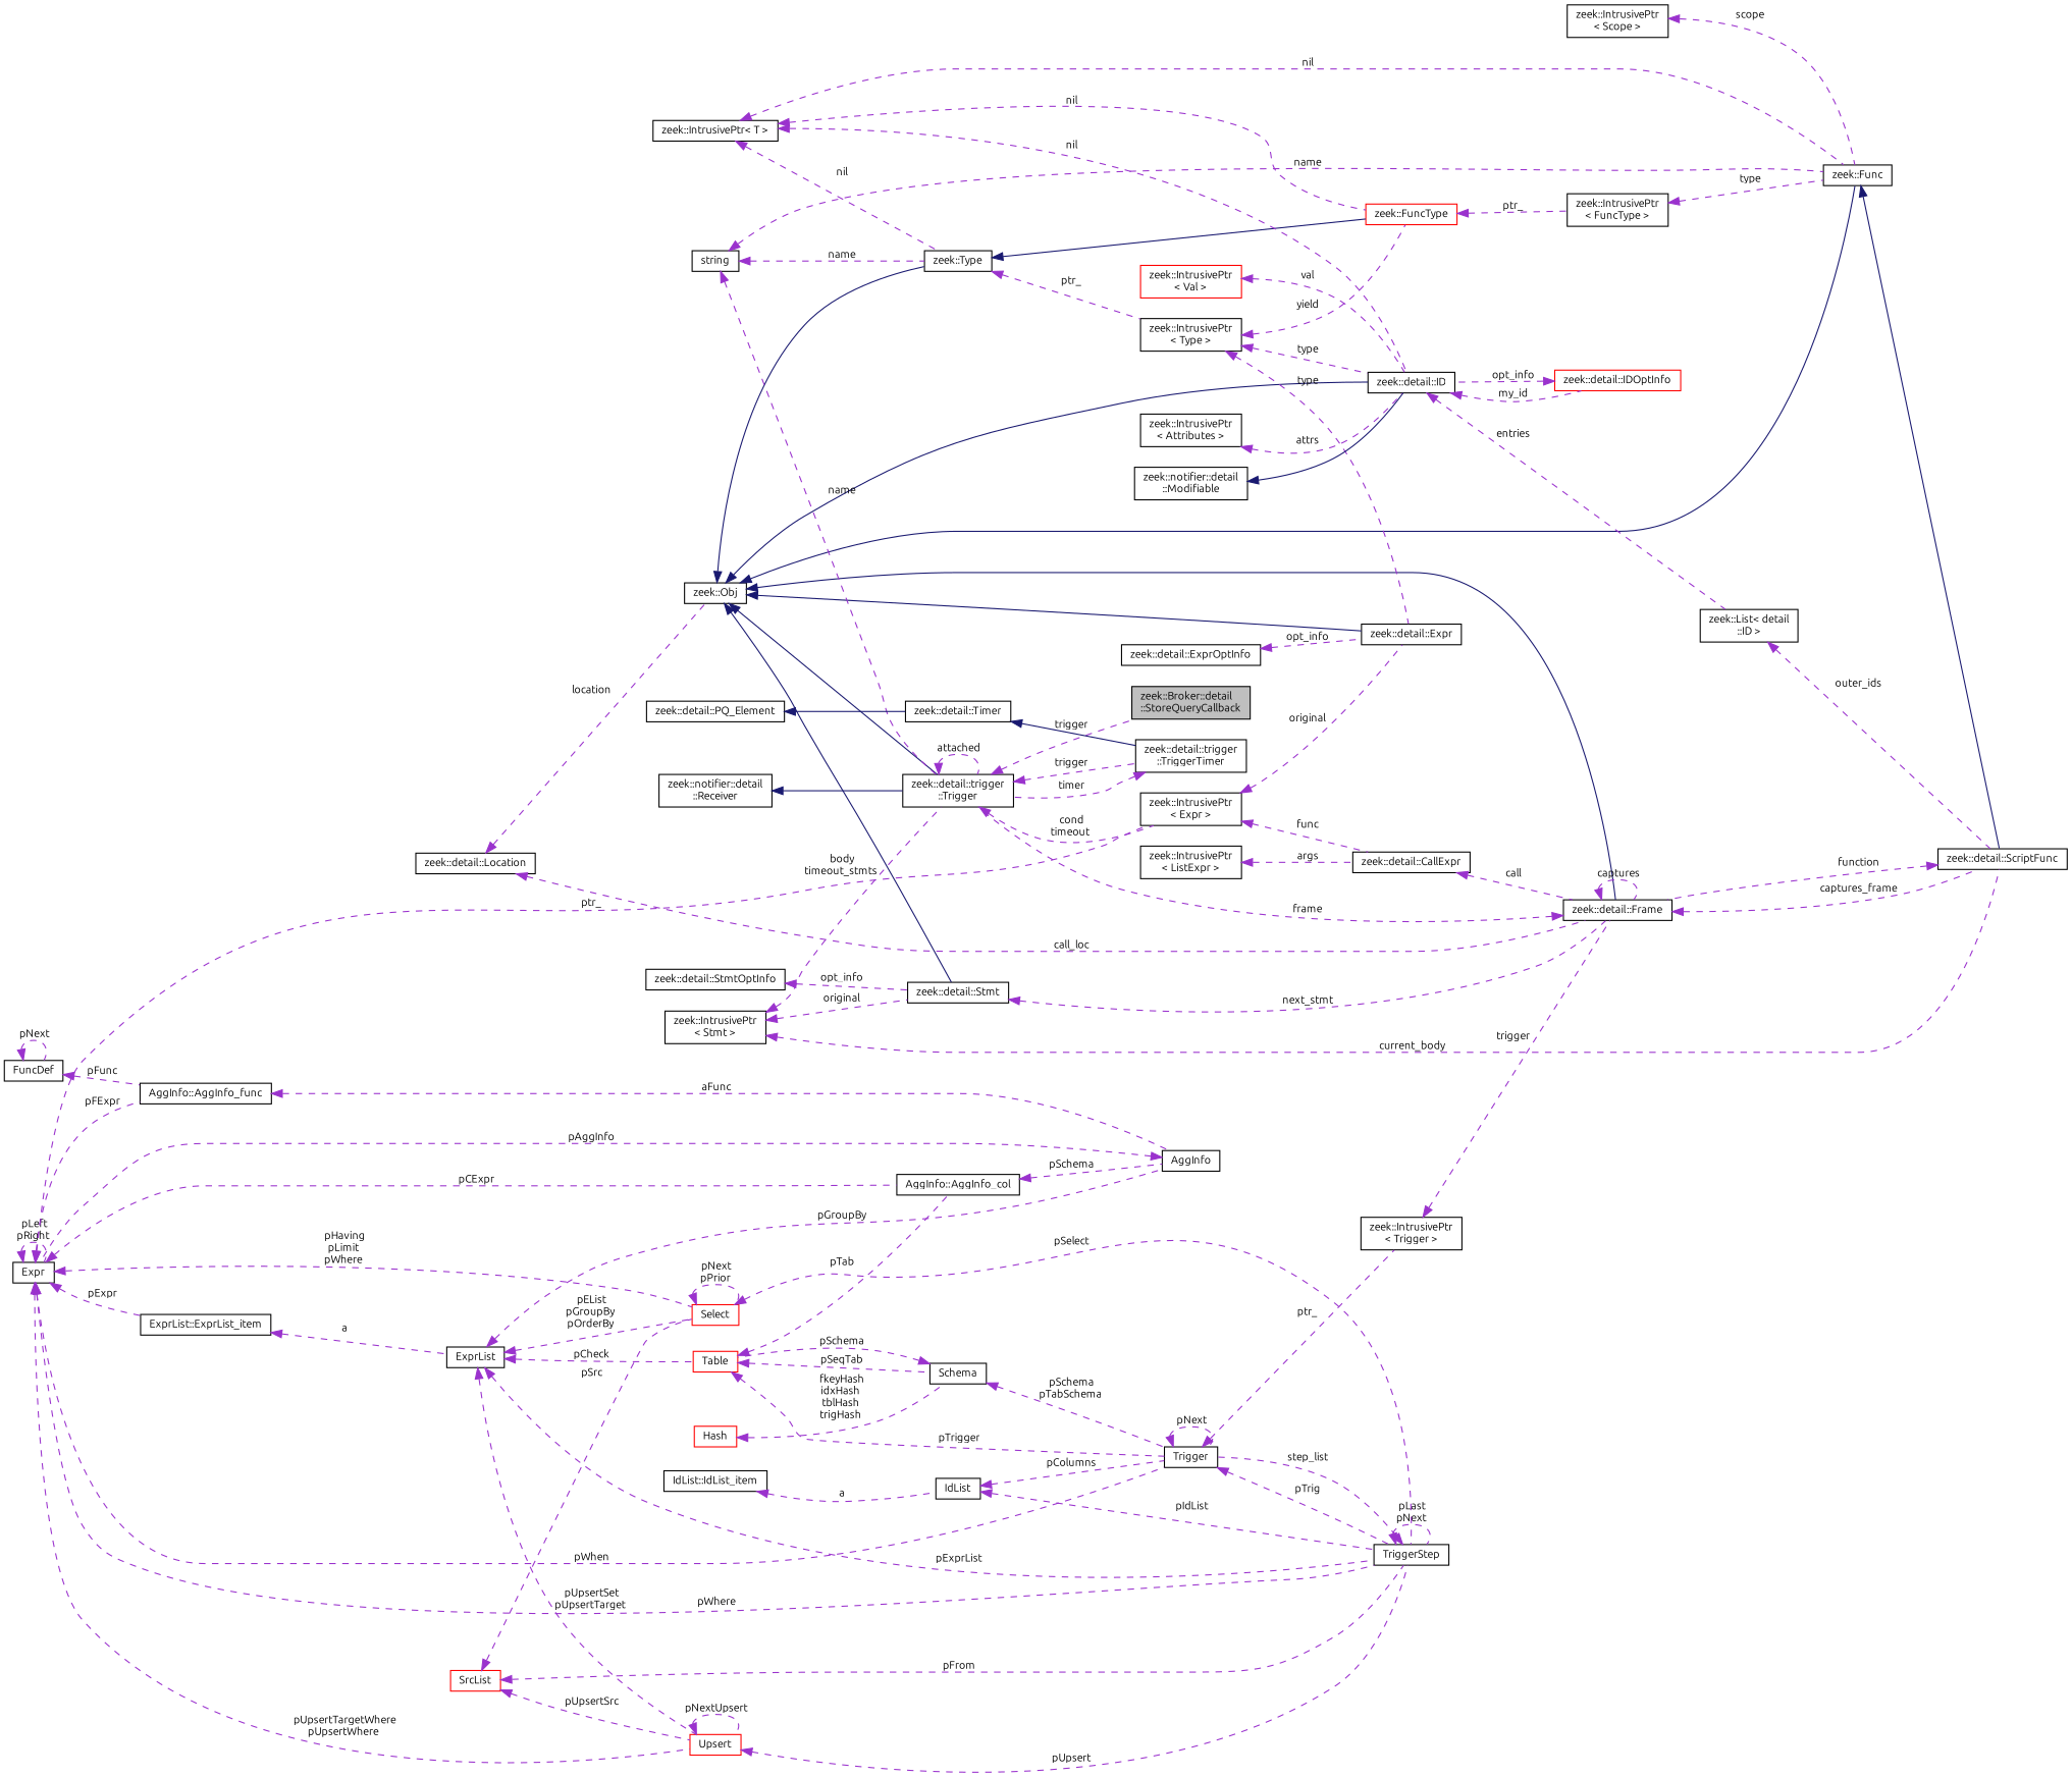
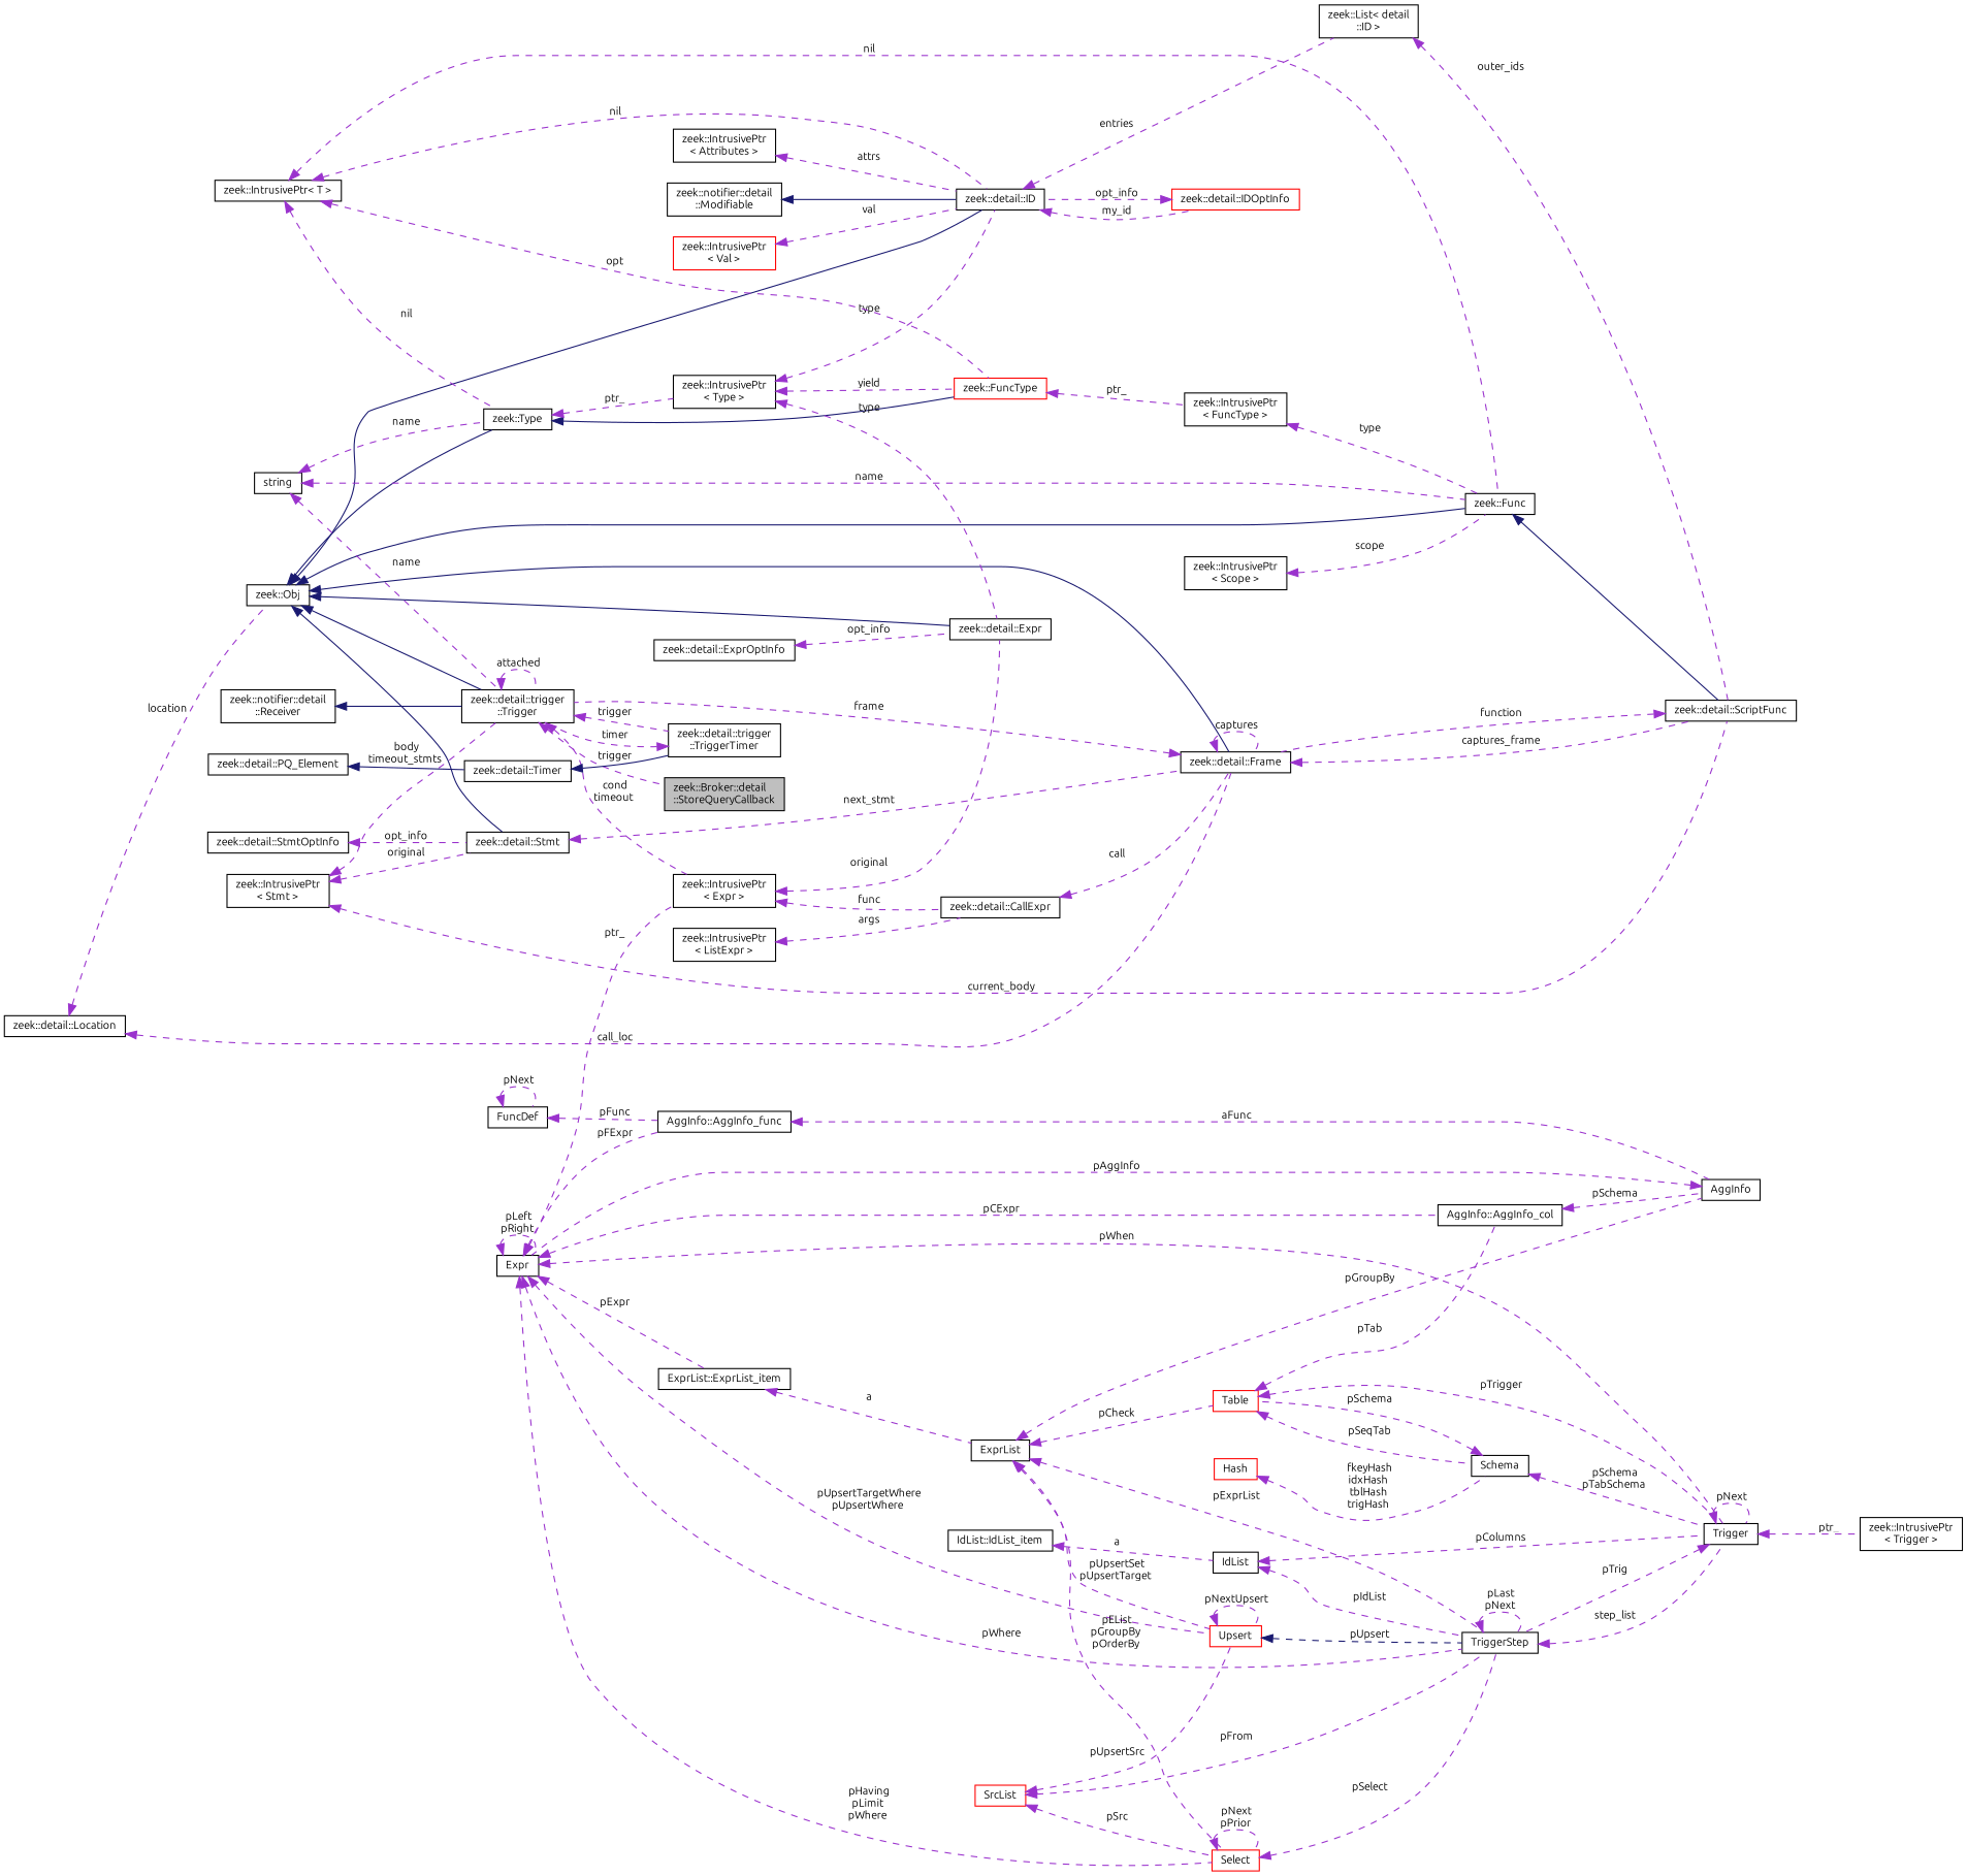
  digraph {
    fontname=Ubuntu
    rankdir=LR
    node [color=black fillcolor=white fontname=Ubuntu fontsize=10 shape=record style=filled]
    edge [color=darkorchid3 dir=back fontname=Ubuntu fontsize=10 labelfontname=Helvetica labelfontsize=10 style=dashed]
    n1 [fillcolor=grey75 fontcolor=black height=0.2 label="zeek::Broker::detail\l::StoreQueryCallback" width=0.4]
    n2 [height=0.2 label="zeek::detail::trigger\l::Trigger" width=0.4]
    n3 [height=0.2 label="zeek::detail::trigger\l::TriggerTimer" width=0.4]
    n4 [height=0.2 label="zeek::IntrusivePtr\l\< Expr \>" width=0.4]
    n5 [height=0.2 label="zeek::Obj" width=0.4]
    n6 [height=0.2 label="zeek::detail::Frame" width=0.4]
    n7 [height=0.2 label="zeek::Func" width=0.4]
    n8 [height=0.2 label="zeek::Type" width=0.4]
    n9 [height=0.2 label="zeek::detail::ID" width=0.4]
    n10 [height=0.2 label="zeek::detail::Stmt" width=0.4]
    n11 [height=0.2 label="zeek::detail::Expr" width=0.4]
    n12 [height=0.2 label="zeek::detail::ScriptFunc" width=0.4]
    n13 [color=red height=0.2 label="zeek::FuncType" width=0.4]
    n14 [height=0.2 label="zeek::IntrusivePtr\l\< Type \>" width=0.4]
    n15 [height=0.2 label="zeek::List\< detail\l::ID \>" width=0.4]
    n16 [color=red height=0.2 label="zeek::detail::IDOptInfo" width=0.4]
    n17 [height=0.2 label="zeek::detail::Location" width=0.4]
    n18 [height=0.2 label="zeek::notifier::detail\l::Receiver" width=0.4]
    n19 [height=0.2 label="zeek::detail::CallExpr" width=0.4]
    n20 [height=0.2 label=Expr width=0.4]
    n21 [height=0.2 label="ExprList::ExprList_item" width=0.4]
    n22 [height=0.2 label="AggInfo::AggInfo_col" width=0.4]
    n23 [height=0.2 label=Trigger width=0.4]
    n24 [height=0.2 label=TriggerStep width=0.4]
    n25 [color=red height=0.2 label=Select width=0.4]
    n26 [color=red height=0.2 label=Upsert width=0.4]
    n27 [height=0.2 label="AggInfo::AggInfo_func" width=0.4]
    n28 [height=0.2 label=ExprList width=0.4]
    n29 [height=0.2 label=AggInfo width=0.4]
    n30 [height=0.2 label="zeek::IntrusivePtr\l\< Trigger \>" width=0.4]
    n31 [color=red height=0.2 label=Table width=0.4]
    n32 [height=0.2 label=Schema width=0.4]
    n33 [height=0.2 label=IdList width=0.4]
    n34 [height=0.2 label="IdList::IdList_item" width=0.4]
    n35 [color=red height=0.2 label=Hash width=0.4]
    n36 [color=red height=0.2 label=SrcList width=0.4]
    n37 [height=0.2 label=FuncDef width=0.4]
    n38 [height=0.2 label="zeek::IntrusivePtr\l\< Stmt \>" width=0.4]
    n39 [height=0.2 label="zeek::IntrusivePtr\< T \>" width=0.4]
    n40 [height=0.2 label="zeek::IntrusivePtr\l\< FuncType \>" width=0.4]
    n41 [height=0.2 label="zeek::IntrusivePtr\l\< Scope \>" width=0.4]
    n42 [height=0.2 label=string width=0.4]
    n43 [height=0.2 label="zeek::notifier::detail\l::Modifiable" width=0.4]
    n44 [color=red height=0.2 label="zeek::IntrusivePtr\l\< Val \>" width=0.4]
    n45 [height=0.2 label="zeek::IntrusivePtr\l\< Attributes \>" width=0.4]
    n46 [height=0.2 label="zeek::detail::StmtOptInfo" width=0.4]
    n47 [height=0.2 label="zeek::detail::ExprOptInfo" width=0.4]
    n48 [height=0.2 label="zeek::IntrusivePtr\l\< ListExpr \>" width=0.4]
    n49 [height=0.2 label="zeek::detail::Timer" width=0.4]
    n50 [height=0.2 label="zeek::detail::PQ_Element" width=0.4]
    n2 -> n1 [label=" trigger"]
    n2 -> n2 [label=" attached"]
    n2 -> n3 [label=" trigger"]
    n2 -> n4 [label=" cond\ntimeout"]
    n3 -> n2 [label=" timer"]
    n4 -> n11 [label=" original"]
    n4 -> n19 [label=" func"]
    n5 -> n2 [color=midnightblue style=solid]
    n5 -> n6 [color=midnightblue style=solid]
    n5 -> n7 [color=midnightblue style=solid]
    n5 -> n8 [color=midnightblue style=solid]
    n5 -> n9 [color=midnightblue style=solid]
    n5 -> n10 [color=midnightblue style=solid]
    n5 -> n11 [color=midnightblue style=solid]
    n6 -> n2 [label=" frame"]
    n6 -> n6 [label=" captures"]
    n6 -> n12 [label=" captures_frame"]
    n7 -> n12 [color=midnightblue style=solid]
    n8 -> n13 [color=midnightblue style=solid]
    n8 -> n14 [label=" ptr_"]
    n9 -> n15 [label=" entries"]
    n9 -> n16 [label=" my_id"]
    n10 -> n6 [label=" next_stmt"]
    n12 -> n6 [label=" function"]
    n13 -> n40 [label=" ptr_"]
    n14 -> n9 [label=" type"]
    n14 -> n11 [label=" type"]
    n14 -> n13 [label=" yield"]
    n15 -> n12 [label=" outer_ids"]
    n16 -> n9 [label=" opt_info"]
    n17 -> n5 [label=" location"]
    n17 -> n6 [label=" call_loc"]
    n18 -> n2 [color=midnightblue style=solid]
    n19 -> n6 [label=" call"]
    n20 -> n4 [label=" ptr_"]
    n20 -> n20 [label=" pLeft\npRight"]
    n20 -> n21 [label=" pExpr"]
    n20 -> n22 [label=" pCExpr"]
    n20 -> n23 [label=" pWhen"]
    n20 -> n24 [label=" pWhere"]
    n20 -> n25 [label=" pHaving\npLimit\npWhere"]
    n20 -> n26 [label=" pUpsertTargetWhere\npUpsertWhere"]
    n20 -> n27 [label=" pFExpr"]
    n21 -> n28 [label=" a"]
    n22 -> n29 [label=" pSchema"]
    n23 -> n23 [label=" pNext"]
    n23 -> n24 [label=" pTrig"]
    n23 -> n30 [label=" ptr_"]
    n24 -> n23 [label=" step_list"]
    n24 -> n24 [label=" pLast\npNext"]
    n25 -> n24 [label=" pSelect"]
    n25 -> n25 [label=" pNext\npPrior"]
-   n26 -> n24 [label=" pUpsert"]
+   n26 -> n24 [color=midnightblue label=" pUpsert"]
    n26 -> n26 [label=" pNextUpsert"]
    n27 -> n29 [label=" aFunc"]
    n28 -> n24 [label=" pExprList"]
    n28 -> n25 [label=" pEList\npGroupBy\npOrderBy"]
    n28 -> n26 [label=" pUpsertSet\npUpsertTarget"]
    n28 -> n29 [label=" pGroupBy"]
    n28 -> n31 [label=" pCheck"]
    n29 -> n20 [label=" pAggInfo"]
-   n30 -> n6 [label=" trigger"]
    n31 -> n22 [label=" pTab"]
    n31 -> n23 [label=" pTrigger"]
    n31 -> n32 [label=" pSeqTab"]
    n32 -> n23 [label=" pSchema\npTabSchema"]
    n32 -> n31 [label=" pSchema"]
    n33 -> n23 [label=" pColumns"]
    n33 -> n24 [label=" pIdList"]
    n34 -> n33 [label=" a"]
    n35 -> n32 [label=" fkeyHash\nidxHash\ntblHash\ntrigHash"]
    n36 -> n24 [label=" pFrom"]
    n36 -> n25 [label=" pSrc"]
    n36 -> n26 [label=" pUpsertSrc"]
    n37 -> n27 [label=" pFunc"]
    n37 -> n37 [label=" pNext"]
    n38 -> n2 [label=" body\ntimeout_stmts"]
    n38 -> n10 [label=" original"]
    n38 -> n12 [label=" current_body"]
    n39 -> n7 [label=" nil"]
    n39 -> n8 [label=" nil"]
    n39 -> n9 [label=" nil"]
-   n39 -> n13 [label=" nil"]
+   n39 -> n13 [label=" opt"]
    n40 -> n7 [label=" type"]
    n41 -> n7 [label=" scope"]
    n42 -> n2 [label=" name"]
    n42 -> n7 [label=" name"]
    n42 -> n8 [label=" name"]
    n43 -> n9 [color=midnightblue style=solid]
    n44 -> n9 [label=" val"]
    n45 -> n9 [label=" attrs"]
    n46 -> n10 [label=" opt_info"]
    n47 -> n11 [label=" opt_info"]
    n48 -> n19 [label=" args"]
    n49 -> n3 [color=midnightblue style=solid]
    n50 -> n49 [color=midnightblue style=solid]
  }
